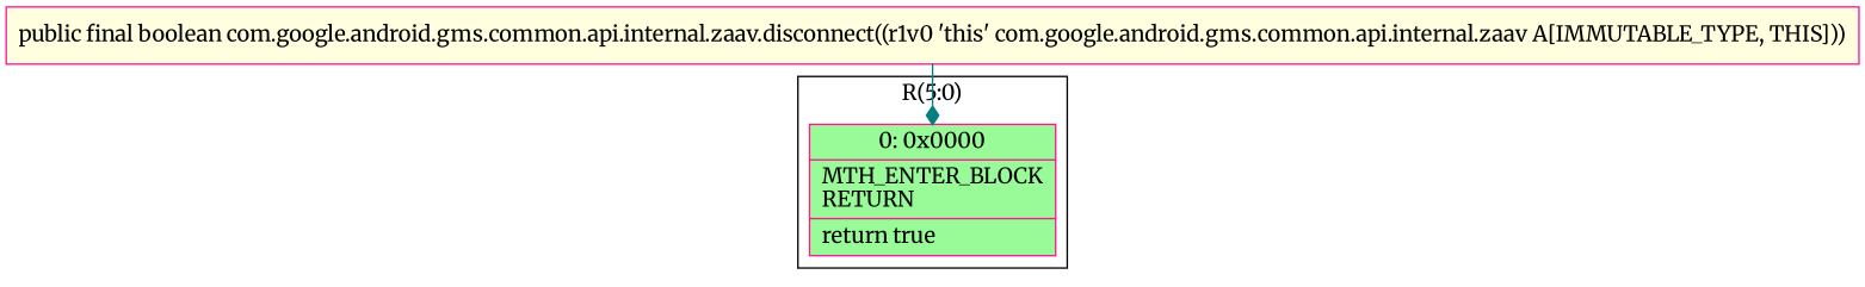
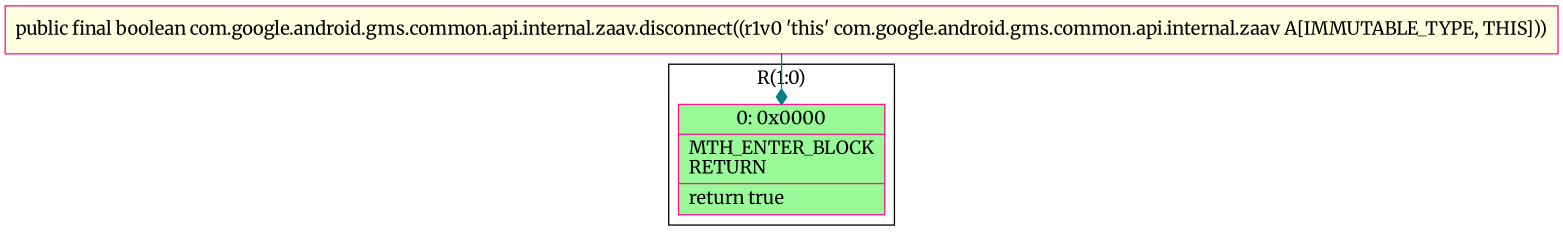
  digraph {
    fontname=Merriweather
    node [color=deeppink shape=record style=filled fontname=Merriweather]
    n1 [label="{0\:\ 0x0000|MTH_ENTER_BLOCK\lRETURN\l|return true\l}" fillcolor=palegreen]
    n2 [label="{public final boolean com.google.android.gms.common.api.internal.zaav.disconnect((r1v0 'this' com.google.android.gms.common.api.internal.zaav A[IMMUTABLE_TYPE, THIS])) }" fillcolor=lightyellow]
    subgraph cluster_1 {
-     label="R(5:0)"
+     label="R(1:0)"
      n1
    }
    n2 -> n1 [color=teal arrowhead=diamond fontname=Merriweather]
  }
